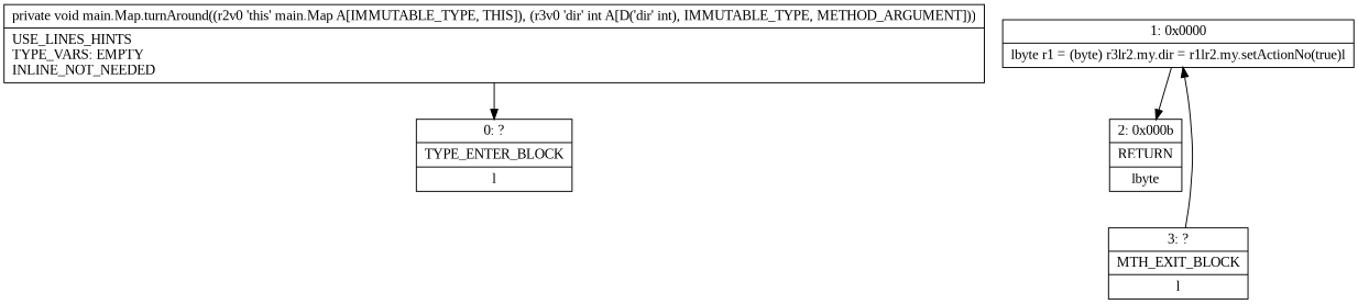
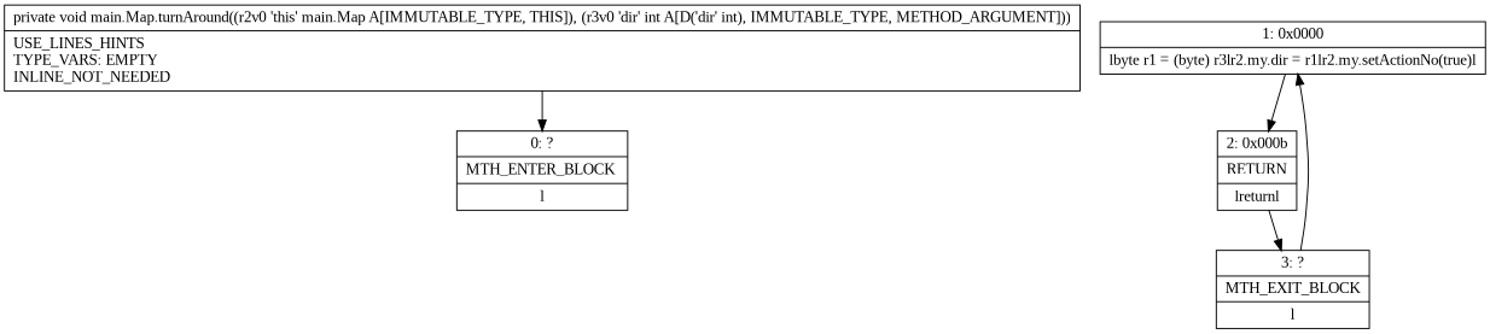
  digraph {
    fontname="Liberation Serif"
    node [fontname="Liberation Serif" shape=record]
    edge [fontname="Liberation Serif"]
-   n1 [label="{0\:\ ?|TYPE_ENTER_BLOCK\l|l}"]
+   n1 [label="{0\:\ ?|MTH_ENTER_BLOCK\l|l}"]
    n2 [label="{1\:\ 0x0000|lbyte r1 = (byte) r3lr2.my.dir = r1lr2.my.setActionNo(true)l}"]
-   n3 [label="{2\:\ 0x000b|RETURN\l|lbyte}"]
+   n3 [label="{2\:\ 0x000b|RETURN\l|lreturnl}"]
    n4 [label="{3\:\ ?|MTH_EXIT_BLOCK\l|l}"]
    n5 [label="{private void main.Map.turnAround((r2v0 'this' main.Map A[IMMUTABLE_TYPE, THIS]), (r3v0 'dir' int A[D('dir' int), IMMUTABLE_TYPE, METHOD_ARGUMENT]))  | USE_LINES_HINTS\lTYPE_VARS: EMPTY\lINLINE_NOT_NEEDED\l}"]
    n2 -> n3
+   n3 -> n4
    n4 -> n2
    n5 -> n1
  }
